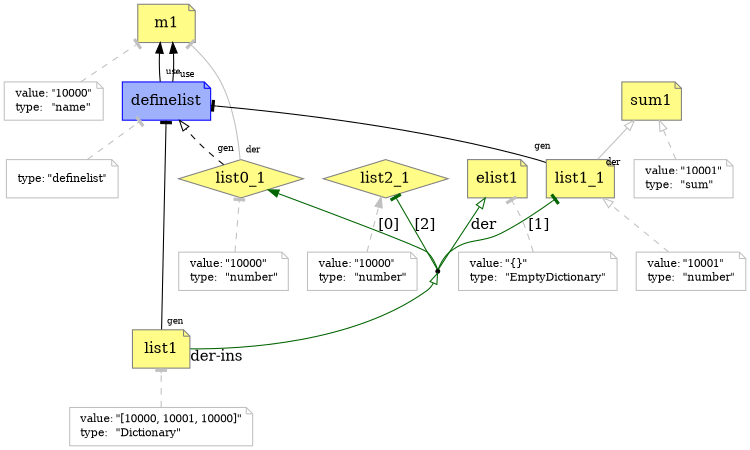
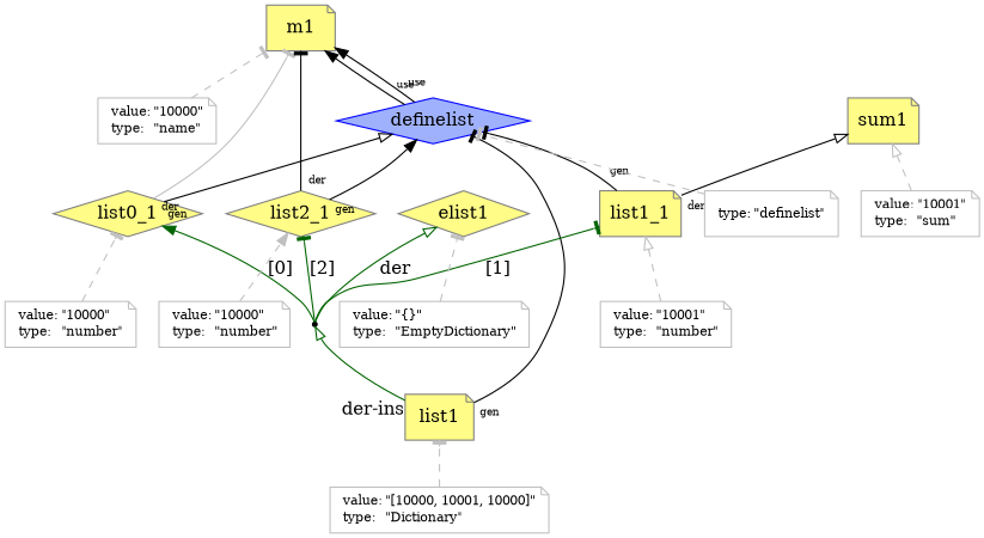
  digraph {
    rankdir=BT
    node [color=gray shape=note]
    edge [arrowhead=tee color=gray labelangle=60.0 labeldistance=1.5 labelfontsize=8 rotation=20]
    n1 [color="#808080" fillcolor="#FFFC87" label=m1 style=filled]
    n2 [fontcolor=black fontsize=10 label=<<TABLE cellpadding="0" border="0"> 	<TR> 	    <TD align="left">value:</TD> 	    <TD align="left">&quot;10000&quot;</TD> 	</TR> 	<TR> 	    <TD align="left">type:</TD> 	    <TD align="left">&quot;name&quot;</TD> 	</TR> </TABLE>>]
    n3 [color="#808080" fillcolor="#FFFC87" label=sum1 style=filled]
    n4 [fontcolor=black fontsize=10 label=<<TABLE cellpadding="0" border="0"> 	<TR> 	    <TD align="left">value:</TD> 	    <TD align="left">&quot;10001&quot;</TD> 	</TR> 	<TR> 	    <TD align="left">type:</TD> 	    <TD align="left">&quot;sum&quot;</TD> 	</TR> </TABLE>>]
    n5 [color="#808080" fillcolor="#FFFC87" label=list1 style=filled]
    bn0 [shape=point color=""]
-   n7 [color="#0000FF" fillcolor="#9FB1FC" label=definelist sides=4 style=filled]
-   n8 [color="#808080" fillcolor="#FFFC87" label=elist1 style=filled]
+   n7 [color="#0000FF" fillcolor="#9FB1FC" label=definelist shape=diamond sides=4 style=filled]
+   n8 [color="#808080" fillcolor="#FFFC87" label=elist1 shape=diamond style=filled]
    n9 [color="#808080" fillcolor="#FFFC87" label=list0_1 shape=diamond style=filled]
    n10 [color="#808080" fillcolor="#FFFC87" label=list1_1 style=filled]
    n11 [color="#808080" fillcolor="#FFFC87" label=list2_1 shape=diamond style=filled]
    n12 [fontcolor=black fontsize=10 label=<<TABLE cellpadding="0" border="0"> 	<TR> 	    <TD align="left">value:</TD> 	    <TD align="left">&quot;[10000, 10001, 10000]&quot;</TD> 	</TR> 	<TR> 	    <TD align="left">type:</TD> 	    <TD align="left">&quot;Dictionary&quot;</TD> 	</TR> </TABLE>>]
    n13 [fontcolor=black fontsize=10 label=<<TABLE cellpadding="0" border="0"> 	<TR> 	    <TD align="left">value:</TD> 	    <TD align="left">&quot;{}&quot;</TD> 	</TR> 	<TR> 	    <TD align="left">type:</TD> 	    <TD align="left">&quot;EmptyDictionary&quot;</TD> 	</TR> </TABLE>>]
    n14 [fontcolor=black fontsize=10 label=<<TABLE cellpadding="0" border="0"> 	<TR> 	    <TD align="left">value:</TD> 	    <TD align="left">&quot;10000&quot;</TD> 	</TR> 	<TR> 	    <TD align="left">type:</TD> 	    <TD align="left">&quot;number&quot;</TD> 	</TR> </TABLE>>]
    n15 [fontcolor=black fontsize=10 label=<<TABLE cellpadding="0" border="0"> 	<TR> 	    <TD align="left">value:</TD> 	    <TD align="left">&quot;10001&quot;</TD> 	</TR> 	<TR> 	    <TD align="left">type:</TD> 	    <TD align="left">&quot;number&quot;</TD> 	</TR> </TABLE>>]
    n16 [fontcolor=black fontsize=10 label=<<TABLE cellpadding="0" border="0"> 	<TR> 	    <TD align="left">value:</TD> 	    <TD align="left">&quot;10000&quot;</TD> 	</TR> 	<TR> 	    <TD align="left">type:</TD> 	    <TD align="left">&quot;number&quot;</TD> 	</TR> </TABLE>>]
    n17 [fontcolor=black fontsize=10 label=<<TABLE cellpadding="0" border="0"> 	<TR> 	    <TD align="left">type:</TD> 	    <TD align="left">&quot;definelist&quot;</TD> 	</TR> </TABLE>>]
    n2 -> n1 [style=dashed labelangle="" labeldistance="" labelfontsize="" rotation=""]
    n4 -> n3 [arrowhead=onormal style=dashed labelangle="" labeldistance="" labelfontsize="" rotation=""]
    n5 -> bn0 [arrowhead=onormal color=darkgreen taillabel="der-ins" labelangle="" labeldistance="" labelfontsize="" rotation=""]
    n5 -> n7 [taillabel=gen color=""]
    bn0 -> n8 [arrowhead=onormal color=darkgreen label=der]
    bn0 -> n9 [arrowhead=normal color=darkgreen label="[0]"]
    bn0 -> n10 [color=darkgreen label="[1]"]
    bn0 -> n11 [color=darkgreen label="[2]"]
    n7 -> n1 [arrowhead=normal taillabel=use color=""]
    n7 -> n1 [arrowhead=normal taillabel=use color=""]
    n9 -> n1 [taillabel=der]
-   n9 -> n7 [arrowhead=onormal taillabel=gen style=dashed color=""]
-   n10 -> n3 [arrowhead=onormal taillabel=der]
+   n9 -> n7 [arrowhead=onormal taillabel=gen color=""]
+   n10 -> n3 [arrowhead=onormal taillabel=der color=""]
    n10 -> n7 [taillabel=gen color=""]
+   n11 -> n1 [taillabel=der color=""]
+   n11 -> n7 [arrowhead=normal taillabel=gen color=""]
    n12 -> n5 [style=dashed labelangle="" labeldistance="" labelfontsize="" rotation=""]
    n13 -> n8 [style=dashed labelangle="" labeldistance="" labelfontsize="" rotation=""]
    n14 -> n9 [style=dashed labelangle="" labeldistance="" labelfontsize="" rotation=""]
    n15 -> n10 [arrowhead=onormal style=dashed labelangle="" labeldistance="" labelfontsize="" rotation=""]
    n16 -> n11 [arrowhead=normal style=dashed labelangle="" labeldistance="" labelfontsize="" rotation=""]
    n17 -> n7 [style=dashed labelangle="" labeldistance="" labelfontsize="" rotation=""]
  }
